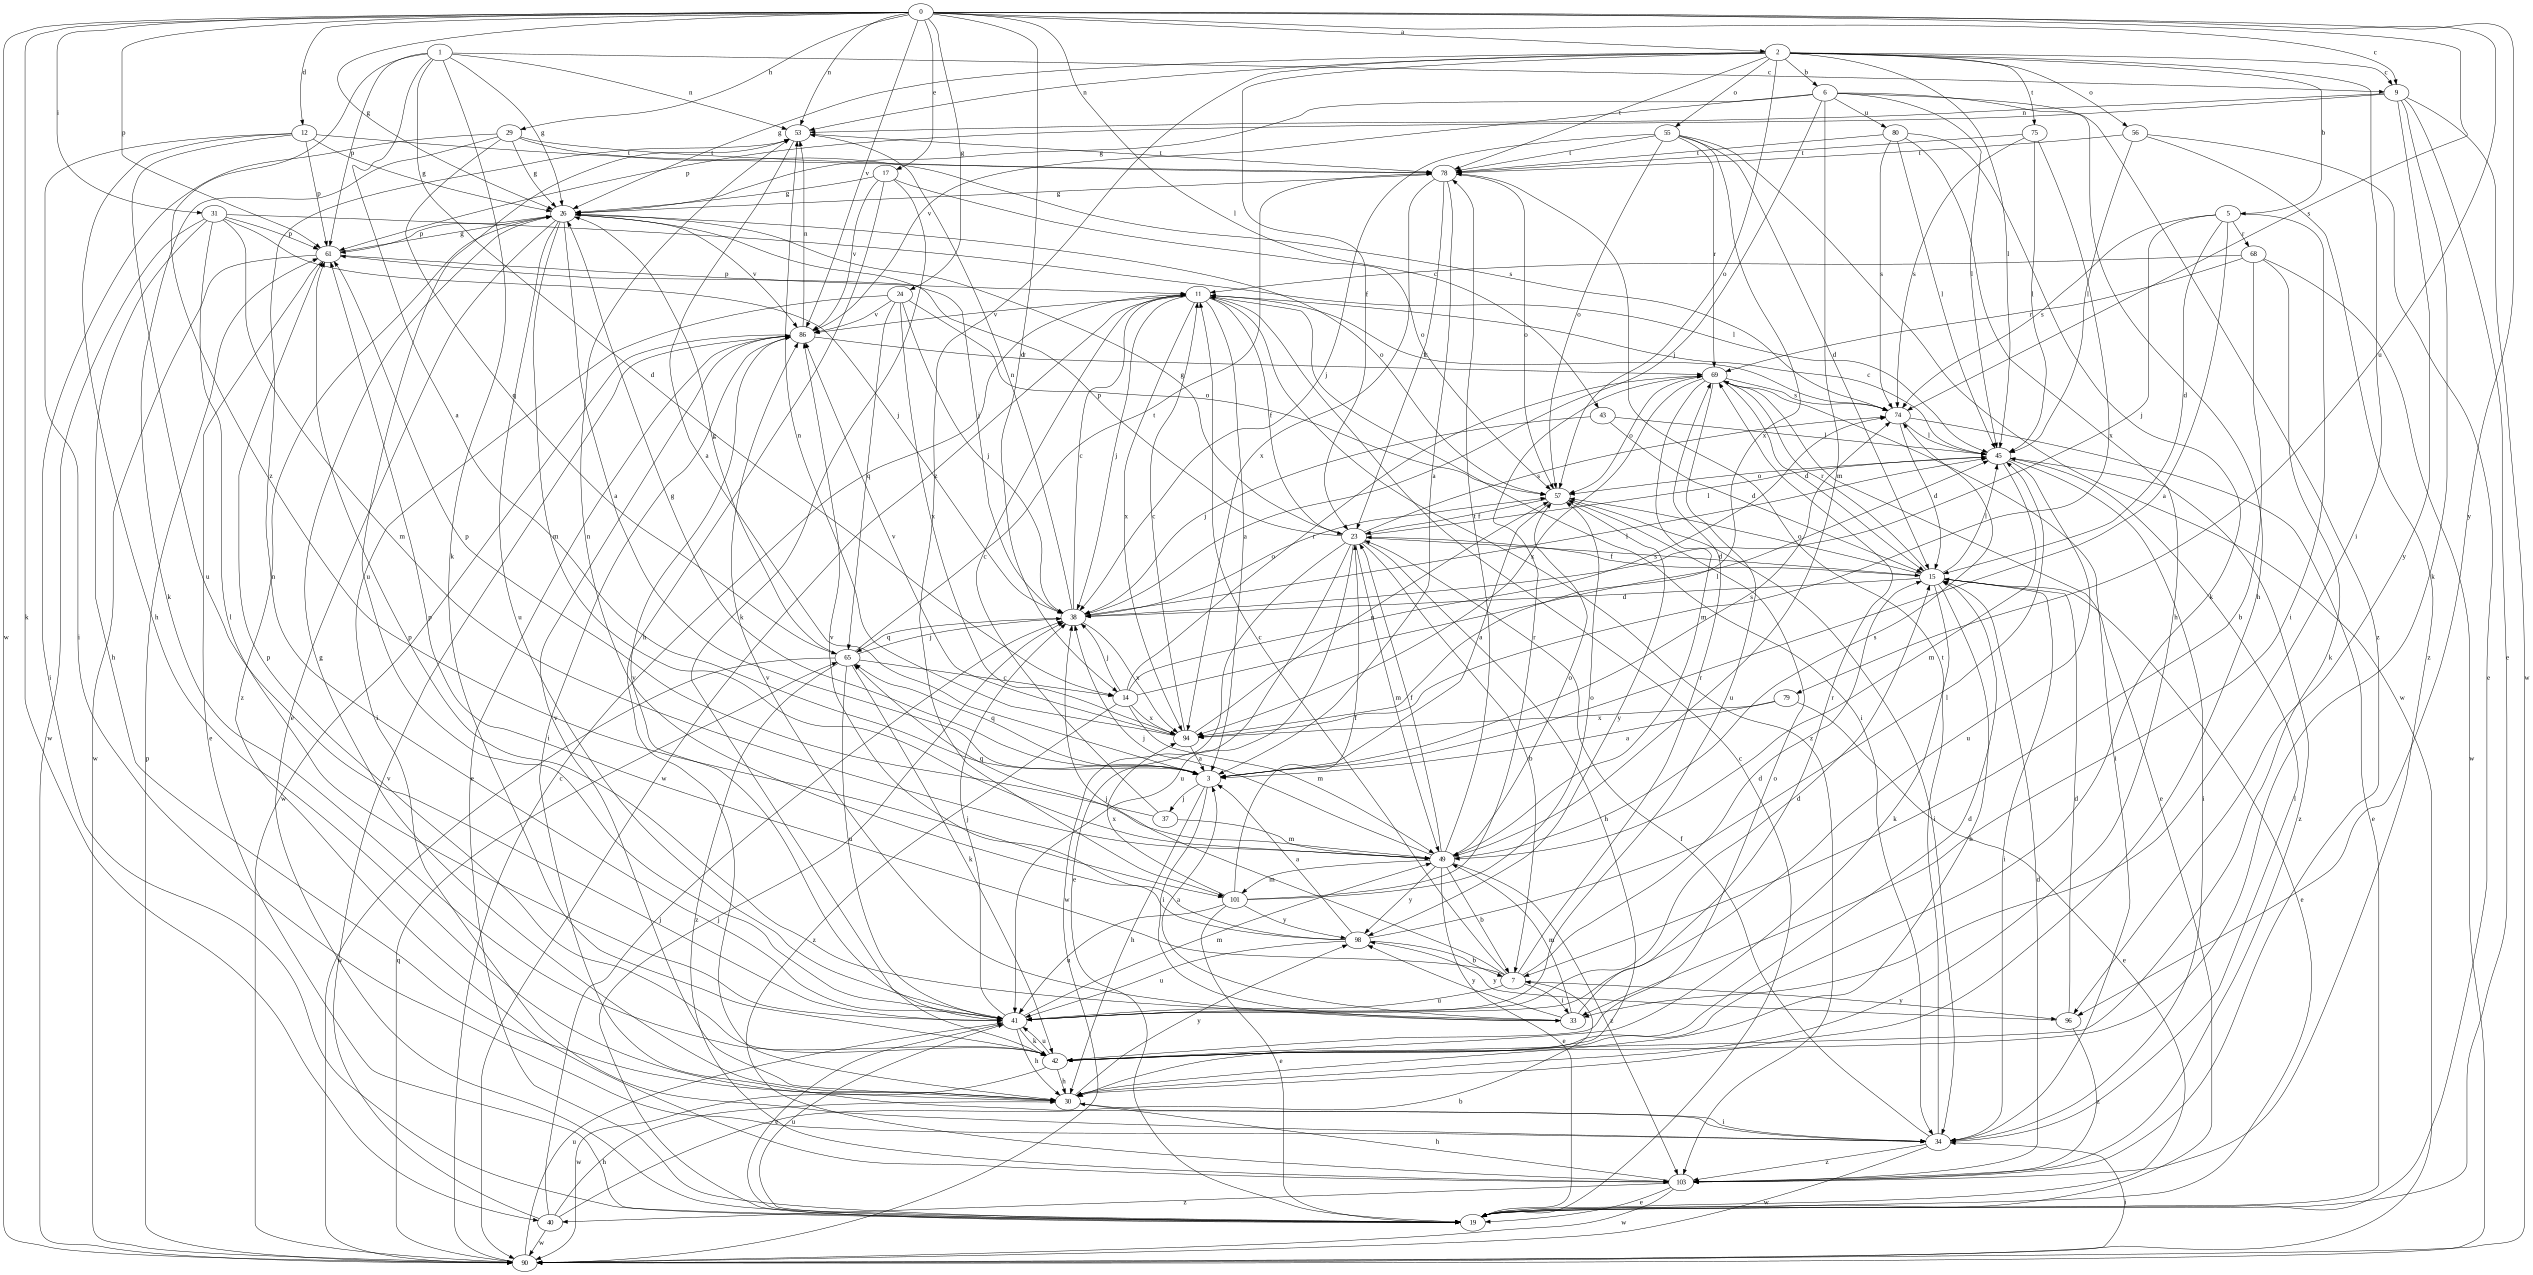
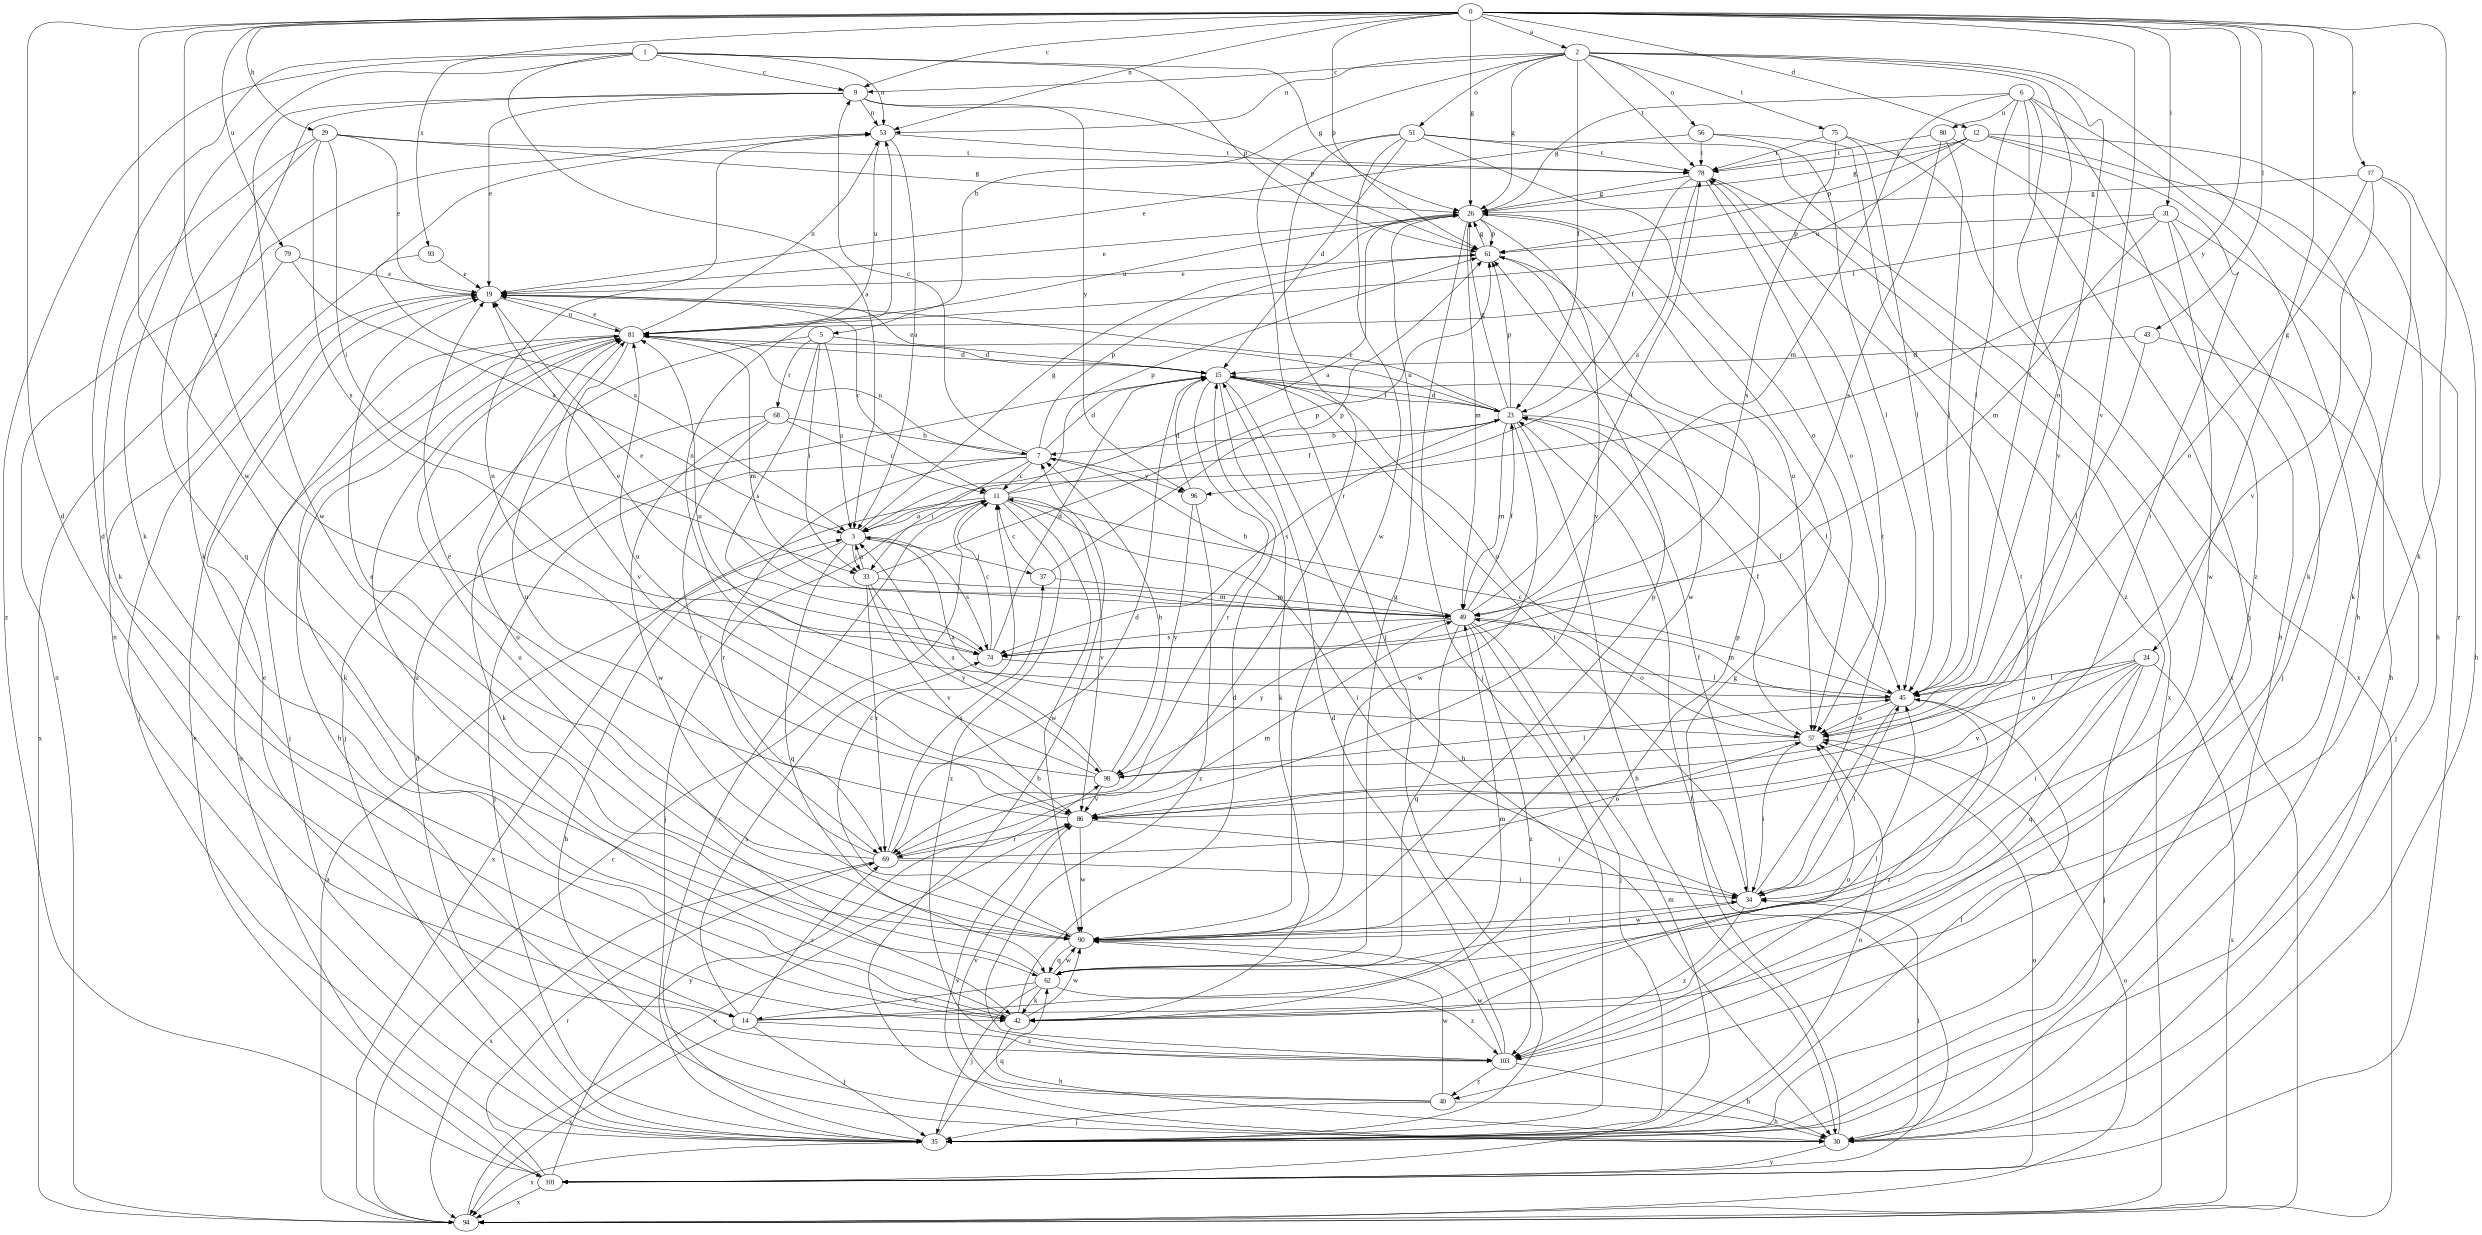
  strict digraph {
    fontname="Liberation Serif"
    node [fontname="Liberation Serif"]
    edge [fontname="Liberation Serif"]
    0
    2
    9
    12
    14
    17
    24
    26
    29
    31
    40
    43
    53
    61
    74
    79
    86
    90
+   93
    96
    101
    5
    6
    23
    33
    45
-   55
+   55 [label=51]
    56
    57
    75
    78
    42
    19
    30
-   81 [label=41]
+   81
    34
-   38
+   38 [label=35]
    49
    103
    69
    94
-   65
+   65 [label=62]
    3
    7
    15
    11
    98
    1
    37
    68
    80
    0 -> 2 [label=a]
    0 -> 9 [label=c]
    0 -> 12 [label=d]
    0 -> 14 [label=d]
    0 -> 17 [label=e]
    0 -> 24 [label=g]
    0 -> 26 [label=g]
    0 -> 29 [label=h]
    0 -> 31 [label=i]
    0 -> 40 [label=k]
    0 -> 43 [label=l]
    0 -> 53 [label=n]
    0 -> 61 [label=p]
    0 -> 74 [label=s]
    0 -> 79 [label=u]
    0 -> 86 [label=v]
    0 -> 90 [label=w]
+   0 -> 93 [label=x]
    0 -> 96 [label=y]
    2 -> 9 [label=c]
    2 -> 26 [label=g]
    2 -> 53 [label=n]
    2 -> 101 [label=z]
    2 -> 5 [label=b]
-   2 -> 6 [label=b]
    2 -> 23 [label=f]
-   2 -> 33 [label=i]
+   29 -> 33 [label=i]
    2 -> 45 [label=l]
    2 -> 55 [label=o]
    2 -> 56 [label=o]
    2 -> 57 [label=o]
    2 -> 75 [label=t]
    2 -> 78 [label=t]
    9 -> 53 [label=n]
    9 -> 61 [label=p]
    9 -> 90 [label=w]
    9 -> 96 [label=y]
    9 -> 42 [label=k]
    9 -> 19 [label=e]
    12 -> 26 [label=g]
    12 -> 61 [label=p]
    12 -> 78 [label=t]
    12 -> 30 [label=h]
    12 -> 81 [label=u]
    12 -> 34 [label=i]
    14 -> 74 [label=s]
    14 -> 45 [label=l]
    14 -> 38 [label=j]
    14 -> 49 [label=m]
    14 -> 103 [label=z]
    14 -> 69 [label=r]
    14 -> 94 [label=x]
    17 -> 26 [label=g]
    17 -> 86 [label=v]
    17 -> 57 [label=o]
    17 -> 42 [label=k]
    17 -> 30 [label=h]
    24 -> 86 [label=v]
-   31 -> 45 [label=l]
+   24 -> 45 [label=l]
    24 -> 57 [label=o]
    24 -> 34 [label=i]
    24 -> 38 [label=j]
    24 -> 94 [label=x]
    24 -> 65 [label=q]
    26 -> 61 [label=p]
    26 -> 86 [label=v]
    26 -> 57 [label=o]
    26 -> 19 [label=e]
    26 -> 81 [label=u]
    26 -> 38 [label=j]
    26 -> 49 [label=m]
-   26 -> 103 [label=z]
    26 -> 3 [label=a]
    29 -> 26 [label=g]
    29 -> 74 [label=s]
    29 -> 78 [label=t]
    29 -> 42 [label=k]
-   29 -> 19 [label=i]
+   29 -> 19 [label=e]
    29 -> 65 [label=q]
    31 -> 61 [label=p]
    31 -> 90 [label=w]
    31 -> 30 [label=h]
    31 -> 81 [label=l]
    31 -> 38 [label=j]
    31 -> 49 [label=m]
    40 -> 86 [label=v]
    40 -> 90 [label=w]
    40 -> 30 [label=h]
    40 -> 38 [label=j]
    40 -> 7 [label=b]
    43 -> 45 [label=l]
    43 -> 38 [label=j]
    43 -> 15 [label=d]
    53 -> 78 [label=t]
    53 -> 81 [label=u]
    53 -> 3 [label=a]
    61 -> 26 [label=g]
    61 -> 90 [label=w]
    61 -> 19 [label=e]
    74 -> 45 [label=l]
    74 -> 19 [label=e]
    74 -> 15 [label=d]
    74 -> 11 [label=c]
    79 -> 19 [label=e]
    79 -> 94 [label=x]
    79 -> 3 [label=a]
    86 -> 53 [label=n]
    86 -> 90 [label=w]
    86 -> 19 [label=e]
    86 -> 34 [label=i]
    86 -> 69 [label=r]
    90 -> 61 [label=p]
    90 -> 81 [label=u]
    90 -> 34 [label=i]
    90 -> 65 [label=q]
    90 -> 11 [label=c]
+   93 -> 19 [label=e]
+   93 -> 3 [label=a]
    96 -> 103 [label=z]
    96 -> 15 [label=d]
    96 -> 98 [label=y]
    101 -> 23 [label=f]
    101 -> 57 [label=o]
    101 -> 19 [label=e]
    101 -> 81 [label=u]
    101 -> 69 [label=r]
    101 -> 94 [label=x]
    101 -> 98 [label=y]
    5 -> 74 [label=s]
    5 -> 33 [label=i]
    5 -> 38 [label=j]
    5 -> 3 [label=a]
    5 -> 15 [label=d]
    5 -> 68 [label=r]
    6 -> 26 [label=g]
    6 -> 86 [label=v]
    6 -> 45 [label=l]
    6 -> 30 [label=h]
    6 -> 38 [label=j]
    6 -> 49 [label=m]
    6 -> 103 [label=z]
    6 -> 80 [label=u]
    23 -> 26 [label=g]
    23 -> 61 [label=p]
    23 -> 74 [label=s]
    23 -> 90 [label=w]
    23 -> 45 [label=l]
    23 -> 19 [label=e]
    23 -> 30 [label=h]
    23 -> 81 [label=u]
    23 -> 49 [label=m]
    23 -> 7 [label=b]
    23 -> 15 [label=d]
    33 -> 61 [label=p]
    33 -> 86 [label=v]
    33 -> 49 [label=m]
    33 -> 69 [label=r]
    33 -> 3 [label=a]
    33 -> 98 [label=y]
    45 -> 57 [label=o]
    45 -> 81 [label=u]
    45 -> 34 [label=i]
    45 -> 49 [label=m]
    45 -> 103 [label=z]
    45 -> 11 [label=c]
    55 -> 90 [label=w]
    55 -> 57 [label=o]
    55 -> 78 [label=t]
    55 -> 38 [label=j]
    55 -> 69 [label=r]
    55 -> 94 [label=x]
    55 -> 15 [label=d]
    56 -> 45 [label=l]
    56 -> 78 [label=t]
    56 -> 19 [label=e]
    56 -> 103 [label=z]
    57 -> 23 [label=f]
    57 -> 34 [label=i]
    57 -> 3 [label=a]
    57 -> 98 [label=y]
    75 -> 74 [label=s]
    75 -> 45 [label=l]
    75 -> 78 [label=t]
    75 -> 94 [label=x]
    78 -> 26 [label=g]
    78 -> 23 [label=f]
    78 -> 57 [label=o]
    78 -> 94 [label=x]
    78 -> 3 [label=a]
    42 -> 61 [label=p]
    42 -> 90 [label=w]
    42 -> 57 [label=o]
    42 -> 30 [label=h]
    42 -> 81 [label=u]
    42 -> 15 [label=d]
    19 -> 81 [label=u]
    19 -> 38 [label=j]
    19 -> 11 [label=c]
    30 -> 26 [label=g]
    30 -> 86 [label=v]
    30 -> 34 [label=i]
-   30 -> 98 [label=y]
+   30 -> 101 [label=y]
    81 -> 53 [label=n]
    81 -> 86 [label=v]
    81 -> 42 [label=k]
    81 -> 19 [label=e]
    81 -> 30 [label=h]
    81 -> 38 [label=j]
    81 -> 49 [label=m]
    81 -> 15 [label=d]
    34 -> 90 [label=w]
    34 -> 23 [label=f]
    34 -> 45 [label=l]
    34 -> 78 [label=t]
    34 -> 103 [label=z]
    38 -> 53 [label=n]
    38 -> 45 [label=l]
    38 -> 57 [label=o]
    38 -> 94 [label=x]
    38 -> 65 [label=q]
    38 -> 11 [label=c]
    49 -> 74 [label=s]
    49 -> 101 [label=m]
    49 -> 23 [label=f]
    49 -> 57 [label=o]
    49 -> 78 [label=t]
    49 -> 19 [label=e]
    49 -> 38 [label=j]
    49 -> 103 [label=z]
    49 -> 65 [label=q]
    49 -> 7 [label=b]
    49 -> 98 [label=y]
    103 -> 40 [label=z]
    103 -> 90 [label=w]
    103 -> 19 [label=e]
    103 -> 30 [label=h]
    103 -> 15 [label=d]
-   69 -> 74 [label=s]
+   69 -> 37 [label=s]
    69 -> 57 [label=o]
    69 -> 19 [label=e]
    69 -> 81 [label=u]
    69 -> 34 [label=i]
    69 -> 49 [label=m]
    69 -> 94 [label=x]
    69 -> 15 [label=d]
    94 -> 53 [label=n]
    94 -> 86 [label=v]
    94 -> 57 [label=o]
    94 -> 3 [label=a]
    94 -> 11 [label=c]
    65 -> 14 [label=c]
    65 -> 26 [label=g]
    65 -> 90 [label=w]
    65 -> 78 [label=t]
    65 -> 42 [label=k]
    65 -> 81 [label=u]
    65 -> 38 [label=j]
    65 -> 103 [label=z]
    3 -> 26 [label=g]
    3 -> 74 [label=s]
    3 -> 33 [label=i]
    3 -> 30 [label=h]
    3 -> 65 [label=q]
    3 -> 37 [label=j]
+   7 -> 9 [label=c]
    7 -> 61 [label=p]
    7 -> 96 [label=y]
    7 -> 33 [label=i]
    7 -> 81 [label=u]
    7 -> 38 [label=j]
    7 -> 69 [label=r]
    7 -> 15 [label=d]
    7 -> 11 [label=c]
    15 -> 23 [label=f]
    15 -> 45 [label=l]
    15 -> 57 [label=o]
    15 -> 42 [label=k]
    15 -> 19 [label=e]
    15 -> 30 [label=h]
    15 -> 34 [label=i]
    15 -> 38 [label=d]
    15 -> 69 [label=r]
-   61 -> 11 [label=p]
+   11 -> 61 [label=p]
    11 -> 86 [label=v]
    11 -> 90 [label=w]
    11 -> 23 [label=f]
    11 -> 34 [label=i]
    11 -> 38 [label=j]
    11 -> 103 [label=z]
    11 -> 94 [label=x]
    11 -> 3 [label=a]
    98 -> 53 [label=n]
    98 -> 86 [label=v]
    98 -> 45 [label=l]
    98 -> 81 [label=u]
    98 -> 3 [label=a]
    98 -> 7 [label=b]
    1 -> 9 [label=c]
    1 -> 14 [label=d]
    1 -> 26 [label=g]
    1 -> 53 [label=n]
    1 -> 61 [label=p]
    1 -> 101 [label=z]
    1 -> 42 [label=k]
    1 -> 3 [label=a]
    37 -> 61 [label=p]
    37 -> 49 [label=m]
    37 -> 11 [label=c]
    68 -> 90 [label=w]
    68 -> 42 [label=k]
    68 -> 69 [label=r]
    68 -> 7 [label=b]
    68 -> 11 [label=c]
    80 -> 74 [label=s]
    80 -> 45 [label=l]
    80 -> 78 [label=t]
-   80 -> 42 [label=k]
+   12 -> 42 [label=k]
    80 -> 30 [label=h]
  }
